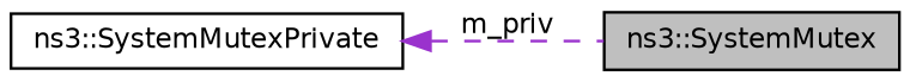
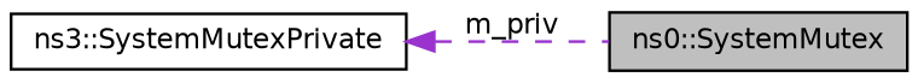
  digraph {
    rankdir=LR
    node [color=black fontname=Helvetica fontsize=10 shape=record style=filled]
-   n1 [fillcolor=grey75 fontcolor=black height=0.2 label="ns3::SystemMutex" width=0.4]
+   n1 [fillcolor=grey75 fontcolor=black height=0.2 label="ns0::SystemMutex" width=0.4]
    n2 [fillcolor=white height=0.2 label="ns3::SystemMutexPrivate" width=0.4]
    n2 -> n1 [color=darkorchid3 dir=back fontname=Helvetica fontsize=10 label=" m_priv" labelfontname=Helvetica labelfontsize=10 style=dashed]
  }
